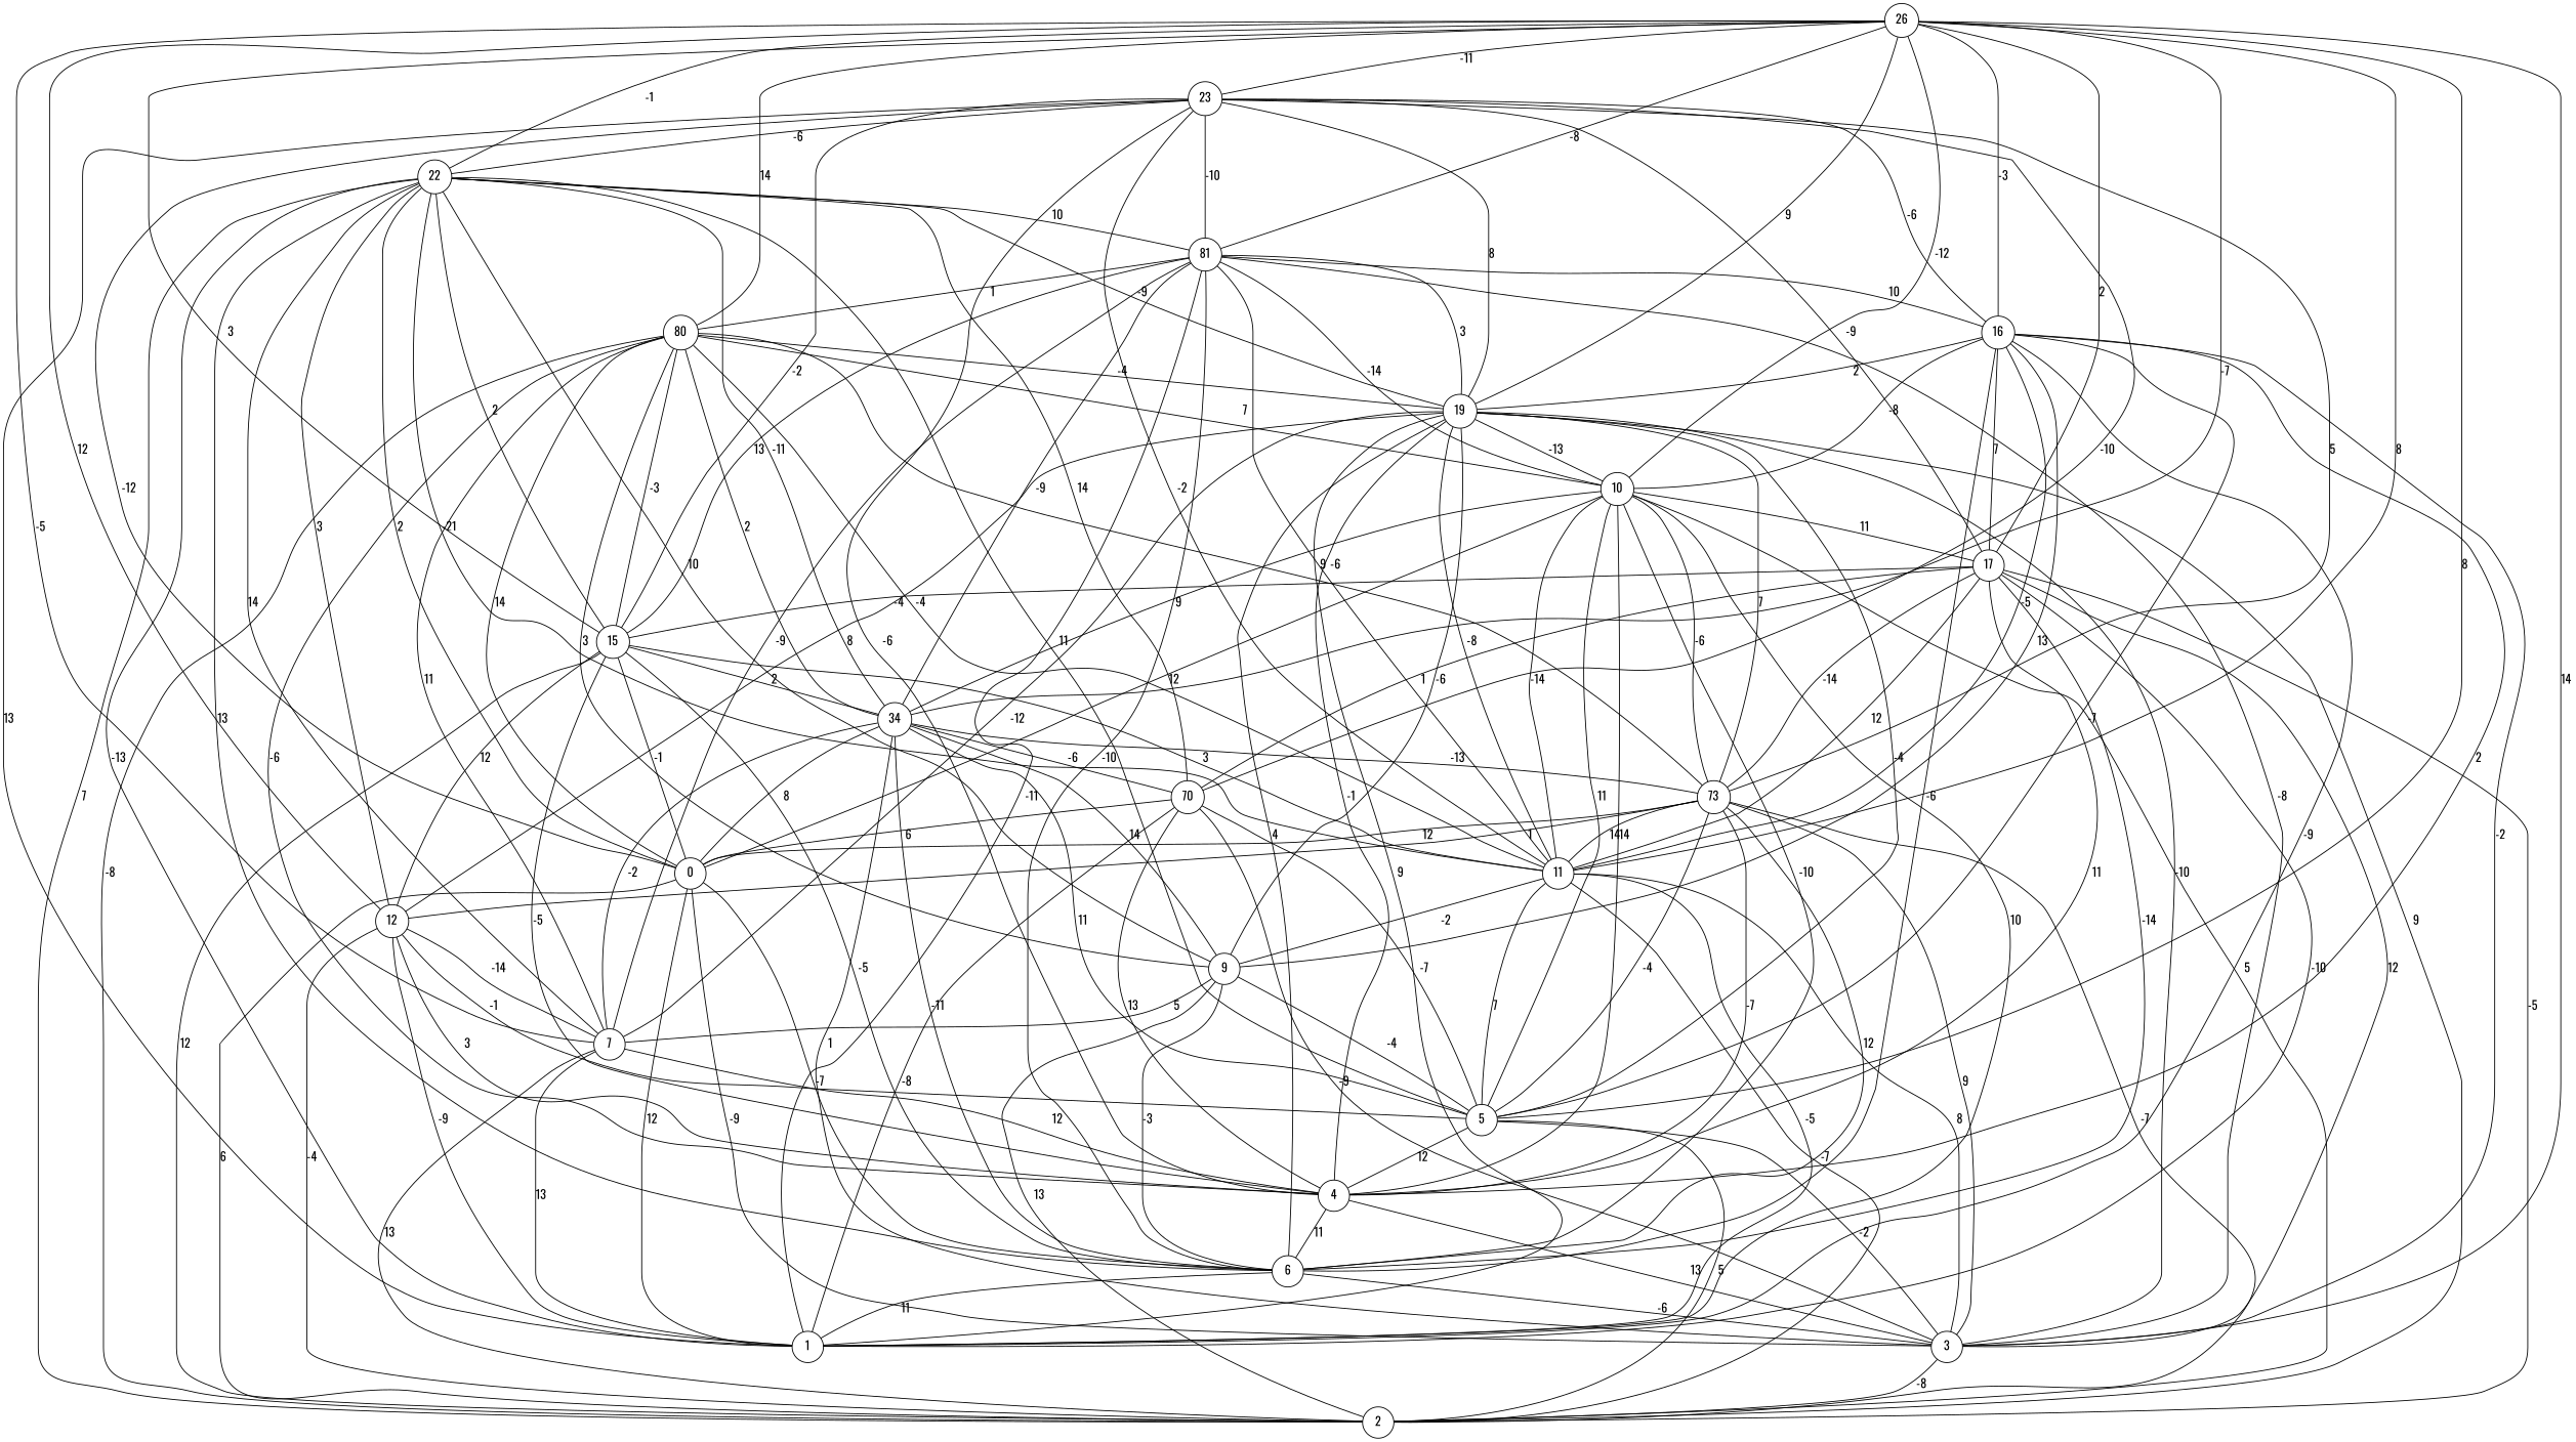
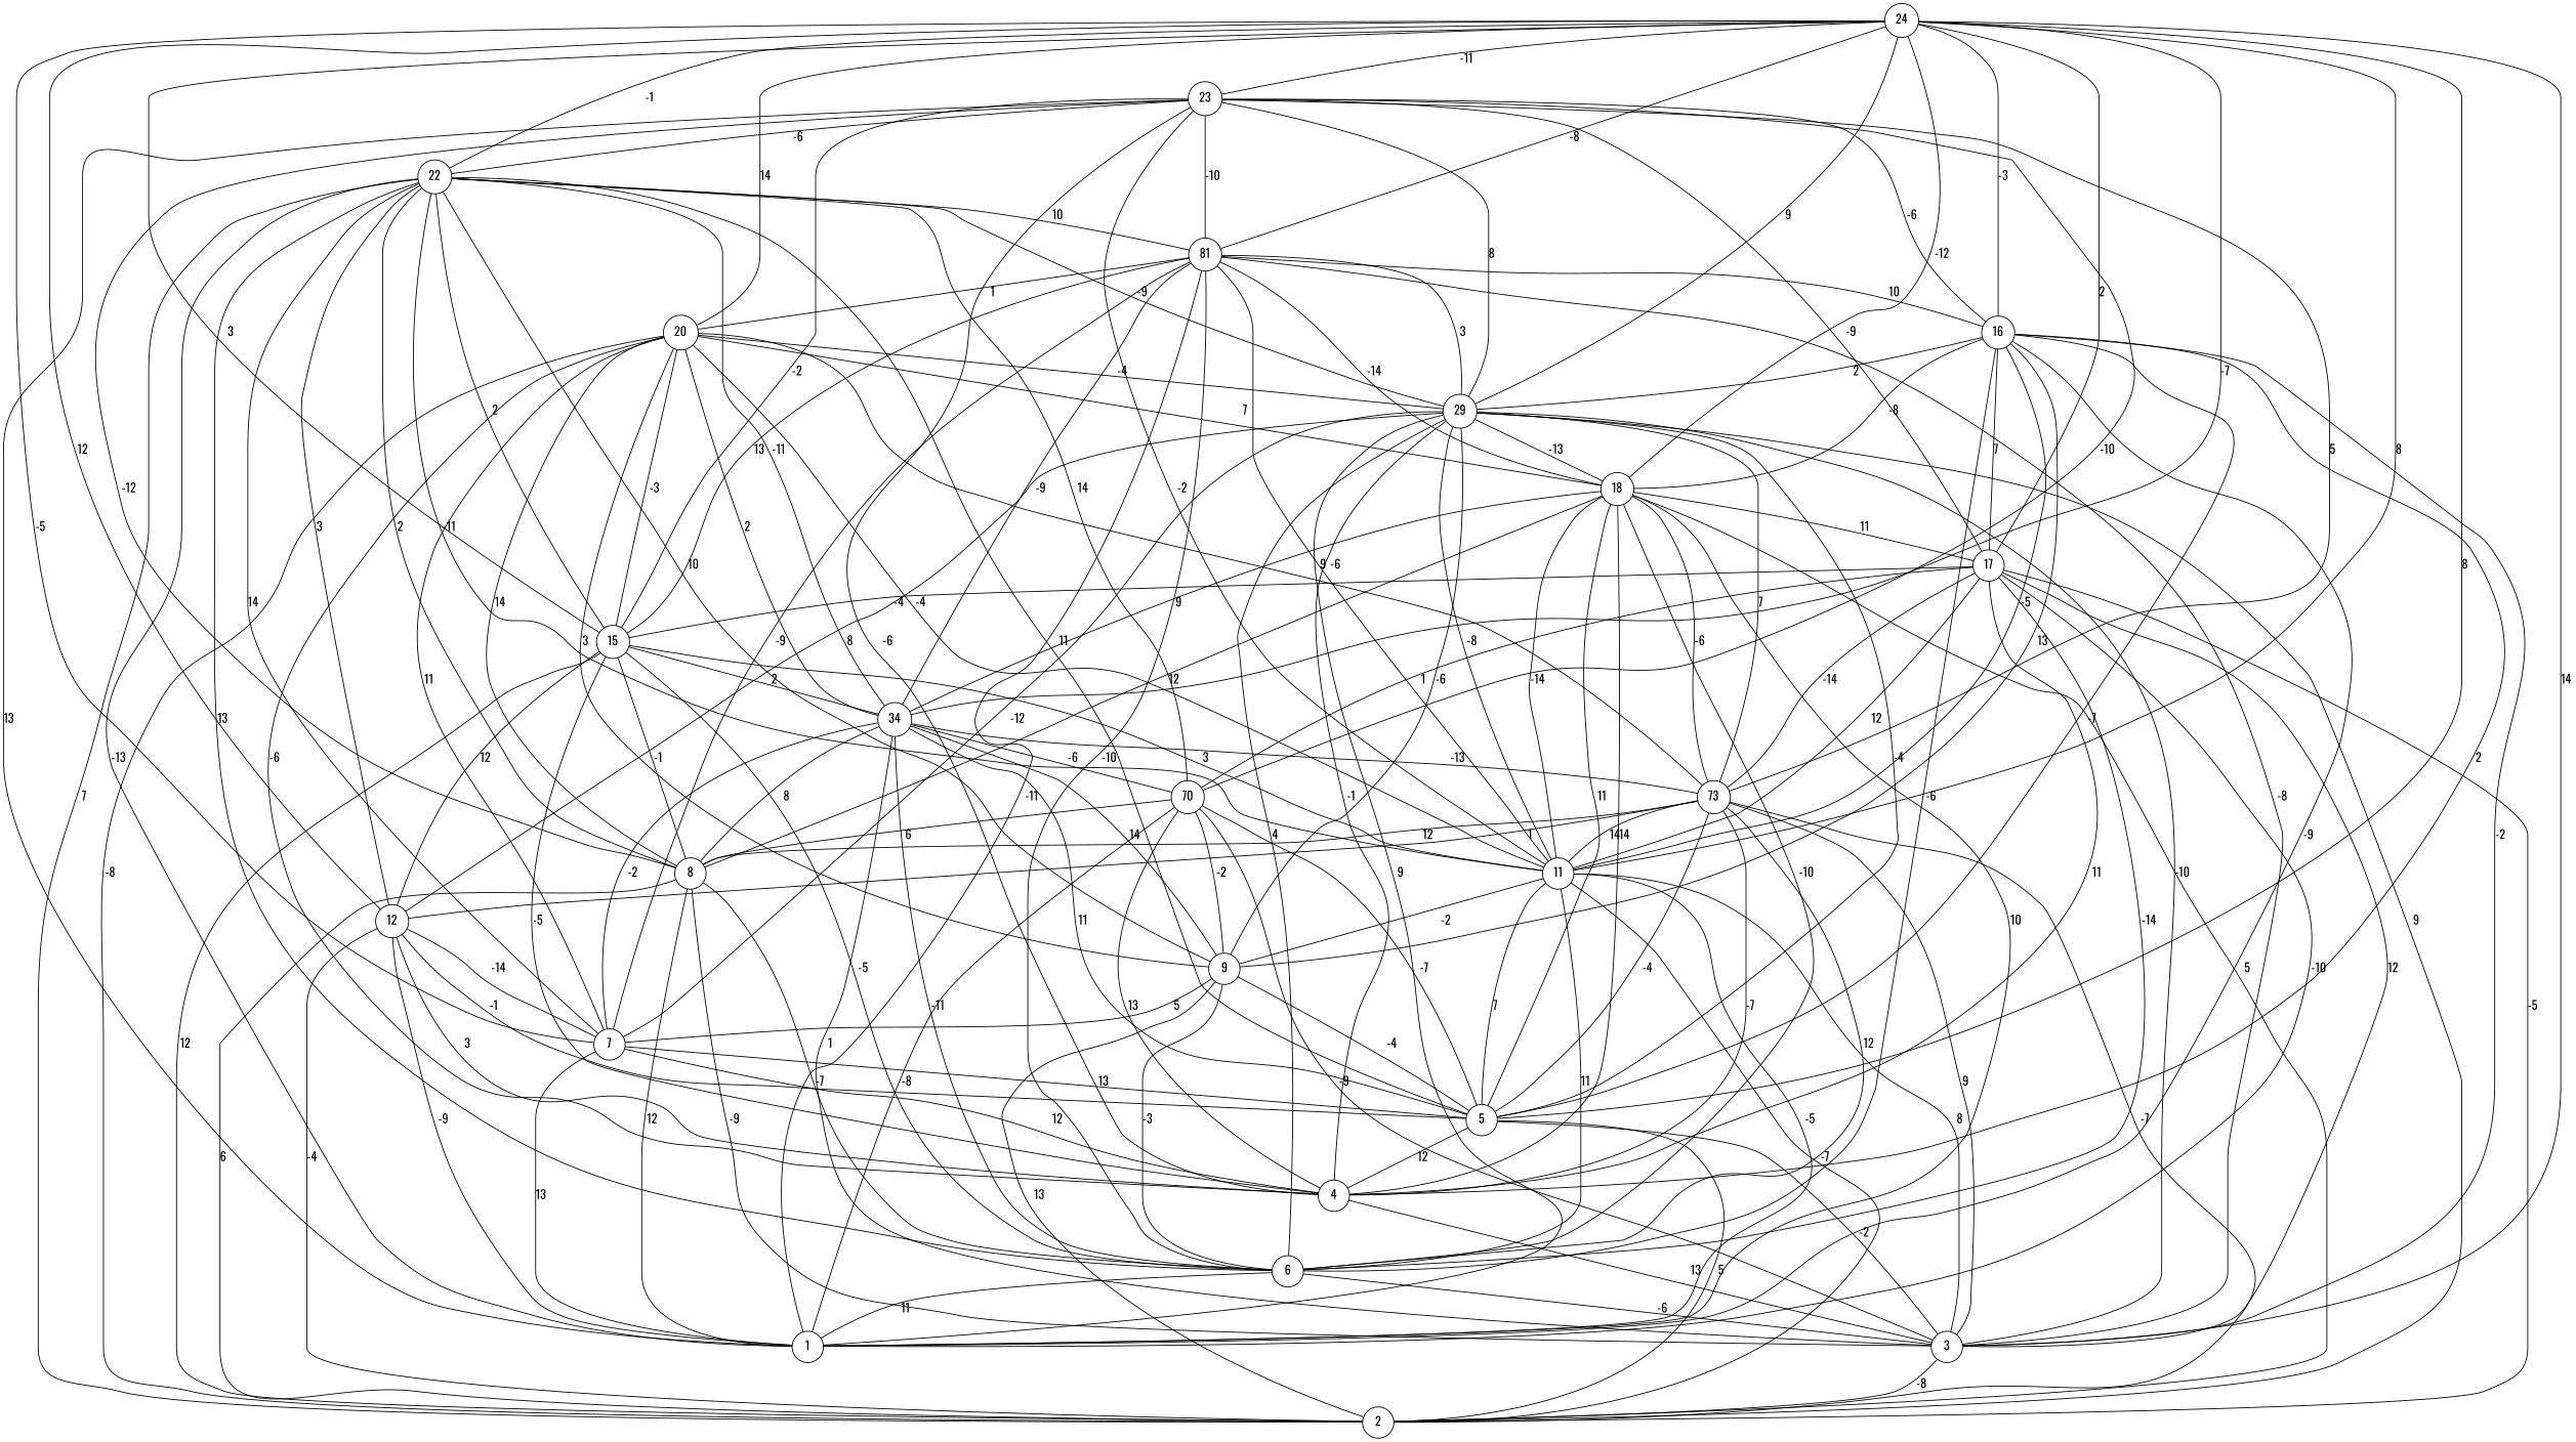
  graph {
    fontname=Oswald
    node [fontname=Oswald shape=circle]
    edge [fontname=Oswald]
-   24 [label=26]
+   24
    5
    7
    11
    12
    n6 [label=34]
    15
    16
    17
-   18 [label=10]
-   19
-   20 [label=80]
+   18
+   19 [label=29]
+   20
    n13 [label=81]
    22
    23
    3
    4
    2
    1
    9
    6
-   8 [label=0]
+   8
    n23 [label=70]
    n24 [label=73]
    24 -- 5 [label=8]
    24 -- 7 [label=-5]
    24 -- 11 [label=8]
    24 -- 12 [label=12]
    24 -- n6 [label=-7]
    24 -- 15 [label=3]
    24 -- 16 [label=-3]
    24 -- 17 [label=2]
    24 -- 18 [label=-12]
    24 -- 19 [label=9]
    24 -- 20 [label=14]
    24 -- n13 [label=-8]
    24 -- 22 [label=-1]
    24 -- 23 [label=-11]
    24 -- 3 [label=14]
    5 -- 3 [label=-2]
    5 -- 4 [label=12]
    5 -- 2 [label=5]
    7 -- 4 [label=12]
-   7 -- 2 [label=13]
+   7 -- 5 [label=13]
    7 -- 1 [label=13]
    11 -- 5 [label=7]
    11 -- 3 [label=8]
    11 -- 2 [label=-7]
    11 -- 1 [label=-5]
    11 -- 9 [label=-2]
-   4 -- 6 [label=11]
+   11 -- 6 [label=11]
    12 -- 5 [label=-1]
    12 -- 7 [label=-14]
    12 -- 4 [label=3]
    12 -- 2 [label=-4]
    12 -- 1 [label=-9]
    n6 -- 5 [label=11]
    n6 -- 7 [label=-2]
    n6 -- 3 [label=1]
    n6 -- 9 [label=14]
    n6 -- 6 [label=-11]
    n6 -- 8 [label=8]
    n6 -- n23 [label=-6]
    n6 -- n24 [label=-13]
    15 -- 11 [label=3]
    15 -- 12 [label=12]
    15 -- n6 [label=2]
    15 -- 4 [label=-5]
    15 -- 2 [label=12]
    15 -- 6 [label=-5]
    15 -- 8 [label=-1]
    16 -- 5 [label=-7]
    16 -- 11 [label=-5]
    16 -- 19 [label=2]
    16 -- 3 [label=-2]
    16 -- 4 [label=2]
    16 -- 1 [label=-9]
    16 -- 9 [label=13]
    16 -- 6 [label=-6]
    17 -- 11 [label=12]
    17 -- 15 [label=-4]
    17 -- 16 [label=7]
    17 -- 3 [label=12]
    17 -- 4 [label=11]
    17 -- 2 [label=-5]
    17 -- 1 [label=-10]
    17 -- 6 [label=-14]
    17 -- n23 [label=1]
    17 -- n24 [label=-14]
    18 -- 5 [label=11]
    18 -- 11 [label=-14]
    18 -- n6 [label=9]
    18 -- 16 [label=-8]
    18 -- 17 [label=11]
    18 -- 4 [label=14]
    18 -- 2 [label=5]
    18 -- 1 [label=10]
    18 -- 6 [label=-10]
    18 -- 8 [label=12]
    18 -- n24 [label=-6]
    19 -- 5 [label=-4]
    19 -- 7 [label=-12]
    19 -- 11 [label=-8]
    19 -- 12 [label=8]
    19 -- 18 [label=-13]
    19 -- 3 [label=-10]
    19 -- 4 [label=-1]
    19 -- 2 [label=9]
    19 -- 1 [label=9]
    19 -- 9 [label=-6]
    19 -- 6 [label=4]
    19 -- n24 [label=7]
    20 -- 7 [label=11]
    20 -- 11 [label=-4]
    20 -- n6 [label=2]
    20 -- 15 [label=-3]
    20 -- 18 [label=7]
    20 -- 19 [label=-4]
    20 -- 4 [label=-6]
    20 -- 2 [label=-8]
    20 -- 9 [label=3]
    20 -- 8 [label=14]
    20 -- n24 [label=9]
    n13 -- 7 [label=-9]
    n13 -- 11 [label=-6]
    n13 -- n6 [label=-9]
    n13 -- 15 [label=13]
    n13 -- 16 [label=10]
    n13 -- 18 [label=-14]
    n13 -- 19 [label=3]
    n13 -- 20 [label=1]
    n13 -- 3 [label=-8]
    n13 -- 1 [label=-11]
    n13 -- 6 [label=-10]
    22 -- 5 [label=11]
    22 -- 7 [label=14]
-   22 -- 11 [label=-21]
+   22 -- 11 [label=-11]
    22 -- 12 [label=3]
    22 -- n6 [label=-11]
    22 -- 15 [label=2]
    22 -- 19 [label=-9]
    22 -- n13 [label=10]
    22 -- 2 [label=7]
    22 -- 1 [label=-13]
    22 -- 9 [label=10]
    22 -- 6 [label=13]
    22 -- 8 [label=2]
    22 -- n23 [label=14]
    23 -- 11 [label=-2]
    23 -- 15 [label=-2]
    23 -- 16 [label=-6]
    23 -- 17 [label=-9]
    23 -- 19 [label=8]
    23 -- n13 [label=-10]
    23 -- 22 [label=-6]
    23 -- 4 [label=-6]
    23 -- 1 [label=13]
    23 -- 8 [label=-12]
    23 -- n23 [label=-10]
    23 -- n24 [label=5]
    3 -- 2 [label=-8]
    4 -- 3 [label=13]
    9 -- 5 [label=-4]
    9 -- 7 [label=5]
    9 -- 2 [label=13]
    9 -- 6 [label=-3]
    6 -- 3 [label=-6]
    6 -- 1 [label=11]
    8 -- 3 [label=-9]
    8 -- 2 [label=6]
    8 -- 1 [label=12]
    8 -- 6 [label=-7]
    n23 -- 5 [label=-7]
    n23 -- 3 [label=-9]
    n23 -- 4 [label=13]
    n23 -- 1 [label=-8]
+   n23 -- 9 [label=-2]
    n23 -- 8 [label=6]
    n24 -- 5 [label=-4]
    n24 -- 11 [label=14]
    n24 -- 12 [label=1]
    n24 -- 3 [label=9]
    n24 -- 4 [label=-7]
    n24 -- 2 [label=-7]
    n24 -- 6 [label=12]
    n24 -- 8 [label=12]
  }
